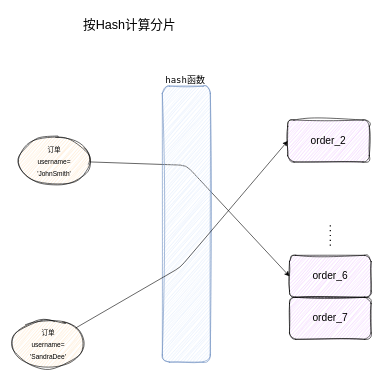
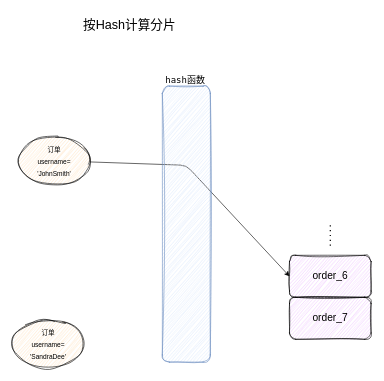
  <mxCell id="0" />
  <mxCell id="1" parent="0" />
- <mxCell id="2" value="&lt;span style=&quot;font-size: 17px;&quot;&gt;order_2&lt;/span&gt;" style="rounded=1;whiteSpace=wrap;html=1;fillStyle=hachure;fillColor=#EDC2FF;glass=0;shadow=0;sketch=1;curveFitting=1;jiggle=2;" parent="1" vertex="1"><mxGeometry x="479" y="199.5" width="136" height="70" as="geometry" /></mxCell>
  <mxCell id="3" value="&lt;font style=&quot;font-size: 17px;&quot;&gt;order_6&lt;/font&gt;" style="rounded=1;whiteSpace=wrap;html=1;fillStyle=hachure;fillColor=#EDC2FF;glass=0;shadow=0;sketch=1;curveFitting=1;jiggle=2;" parent="1" vertex="1"><mxGeometry x="482" y="425" width="136" height="70" as="geometry" /></mxCell>
  <mxCell id="4" value="&lt;font style=&quot;font-size: 17px;&quot;&gt;order_7&lt;/font&gt;" style="rounded=1;whiteSpace=wrap;html=1;fillStyle=hachure;fillColor=#EDC2FF;glass=0;shadow=0;sketch=1;curveFitting=1;jiggle=2;" parent="1" vertex="1"><mxGeometry x="482" y="495" width="136" height="70" as="geometry" /></mxCell>
  <mxCell id="5" style="edgeStyle=none;hachureGap=4;html=1;fontFamily=Helvetica;fontSource=https%3A%2F%2Ffonts.googleapis.com%2Fcss%3Ffamily%3DArchitects%2BDaughter;fontSize=21;fontColor=default;entryX=0;entryY=0.5;entryDx=0;entryDy=0;" parent="1" source="6" target="3" edge="1"><mxGeometry relative="1" as="geometry"><Array as="points"><mxPoint x="310" y="275" /></Array></mxGeometry></mxCell>
  <mxCell id="6" value="&lt;font style=&quot;font-size: 11px;&quot;&gt;订单&lt;br&gt;username=&lt;br&gt;'JohnSmith'&lt;br&gt;&lt;/font&gt;" style="ellipse;whiteSpace=wrap;html=1;rounded=1;shadow=0;glass=0;fillStyle=hachure;strokeColor=default;fontFamily=Helvetica;fontSize=17;fontColor=default;fillColor=#FFE1BA;sketch=1;curveFitting=1;jiggle=2;" parent="1" vertex="1"><mxGeometry x="30" y="227.5" width="120" height="80" as="geometry" /></mxCell>
  <mxCell id="7" value="&lt;font style=&quot;font-size: 21px;&quot;&gt;按Hash计算分片&lt;/font&gt;" style="text;html=1;align=center;verticalAlign=middle;resizable=0;points=[];autosize=1;strokeColor=none;fillColor=none;fontSize=11;fontFamily=Helvetica;fontColor=default;hachureGap=4;fontSource=https%3A%2F%2Ffonts.googleapis.com%2Fcss%3Ffamily%3DArchitects%2BDaughter;rounded=1;sketch=1;curveFitting=1;jiggle=2;" parent="1" vertex="1"><mxGeometry x="125" y="20" width="180" height="40" as="geometry" /></mxCell>
  <mxCell id="8" value="" style="rounded=1;whiteSpace=wrap;html=1;hachureGap=4;fontFamily=Architects Daughter;fontSource=https%3A%2F%2Ffonts.googleapis.com%2Fcss%3Ffamily%3DArchitects%2BDaughter;fontSize=20;fillColor=#dae8fc;strokeColor=#6c8ebf;sketch=1;curveFitting=1;jiggle=2;" vertex="1" parent="1"><mxGeometry x="270" y="143" width="80" height="460" as="geometry" /></mxCell>
- <mxCell id="9" style="edgeStyle=none;hachureGap=4;html=1;fontFamily=Helvetica;fontSource=https%3A%2F%2Ffonts.googleapis.com%2Fcss%3Ffamily%3DArchitects%2BDaughter;fontSize=21;fontColor=default;entryX=0;entryY=0.5;entryDx=0;entryDy=0;" parent="1" source="10" target="2" edge="1"><mxGeometry relative="1" as="geometry"><Array as="points"><mxPoint x="300" y="445" /></Array></mxGeometry></mxCell>
  <mxCell id="10" value="&lt;font style=&quot;font-size: 11px;&quot;&gt;订单&lt;br&gt;username=&lt;br&gt;'SandraDee'&lt;br&gt;&lt;/font&gt;" style="ellipse;whiteSpace=wrap;html=1;rounded=1;shadow=0;glass=0;fillStyle=hachure;strokeColor=default;fontFamily=Helvetica;fontSize=17;fontColor=default;fillColor=#FFE1BA;sketch=1;curveFitting=1;jiggle=2;" parent="1" vertex="1"><mxGeometry x="20" y="532.5" width="120" height="80" as="geometry" /></mxCell>
  <mxCell id="11" value="&lt;pre&gt;&lt;font style=&quot;font-size: 15px;&quot;&gt;hash函数&lt;/font&gt;&lt;/pre&gt;" style="text;html=1;align=center;verticalAlign=middle;resizable=0;points=[];autosize=1;strokeColor=none;fillColor=none;fontSize=20;fontFamily=Architects Daughter;hachureGap=4;fontSource=https%3A%2F%2Ffonts.googleapis.com%2Fcss%3Ffamily%3DArchitects%2BDaughter;rounded=1;sketch=1;curveFitting=1;jiggle=2;" vertex="1" parent="1"><mxGeometry x="263" y="90" width="90" height="80" as="geometry" /></mxCell>
  <mxCell id="12" value="&lt;font style=&quot;&quot;&gt;&lt;b style=&quot;&quot;&gt;&lt;br&gt;&lt;/b&gt;&lt;/font&gt;" style="text;html=1;align=center;verticalAlign=middle;resizable=0;points=[];autosize=1;strokeColor=none;fillColor=none;fontSize=15;fontFamily=Architects Daughter;hachureGap=4;fontSource=https%3A%2F%2Ffonts.googleapis.com%2Fcss%3Ffamily%3DArchitects%2BDaughter;rounded=1;sketch=1;curveFitting=1;jiggle=2;" vertex="1" parent="1"><mxGeometry x="540" y="350" width="20" height="30" as="geometry" /></mxCell>
  <mxCell id="13" value="" style="endArrow=none;dashed=1;html=1;dashPattern=1 3;strokeWidth=2;hachureGap=4;fontFamily=Architects Daughter;fontSource=https%3A%2F%2Ffonts.googleapis.com%2Fcss%3Ffamily%3DArchitects%2BDaughter;fontSize=16;" edge="1" parent="1"><mxGeometry width="50" height="50" relative="1" as="geometry"><mxPoint x="550" y="409" as="sourcePoint" /><mxPoint x="550" y="369" as="targetPoint" /></mxGeometry></mxCell>
